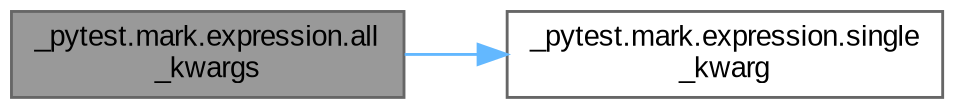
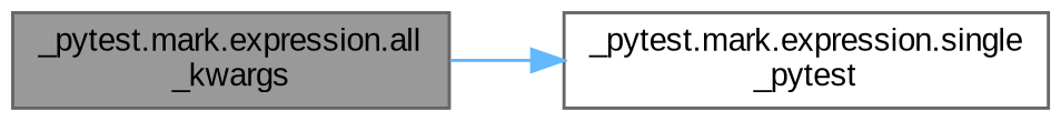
  digraph {
    rankdir=LR
    fontname="Liberation Sans"
    node [fontname="Liberation Sans" fontsize=10 shape=box style=filled]
    n1 [color=gray40 fillcolor=grey60 fontcolor=black height=0.2 label="_pytest.mark.expression.all\l_kwargs" width=0.4]
-   n2 [color=grey40 fillcolor=white height=0.2 label="_pytest.mark.expression.single\l_kwarg" width=0.4]
+   n2 [color=grey40 fillcolor=white height=0.2 label="_pytest.mark.expression.single\l_pytest" width=0.4]
    n1 -> n2 [color=steelblue1 fontname="Liberation Sans" fontsize=10 labelfontname=Helvetica labelfontsize=10 style=solid]
  }
